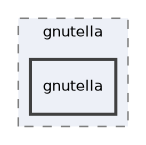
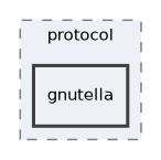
  digraph {
    compound=true
    rankdir=LR
    n1 [color=grey25 fillcolor="#edf0f7" fontname=Helvetica fontsize=10 label=gnutella shape=box style="filled,bold,"]
    subgraph cluster_1 {
      bgcolor="#edf0f7"
      fontname=Helvetica
      fontsize=10
-     label=gnutella
+     label=protocol
      pencolor=grey50
      style="filled,dashed,"
      n1
    }
  }
